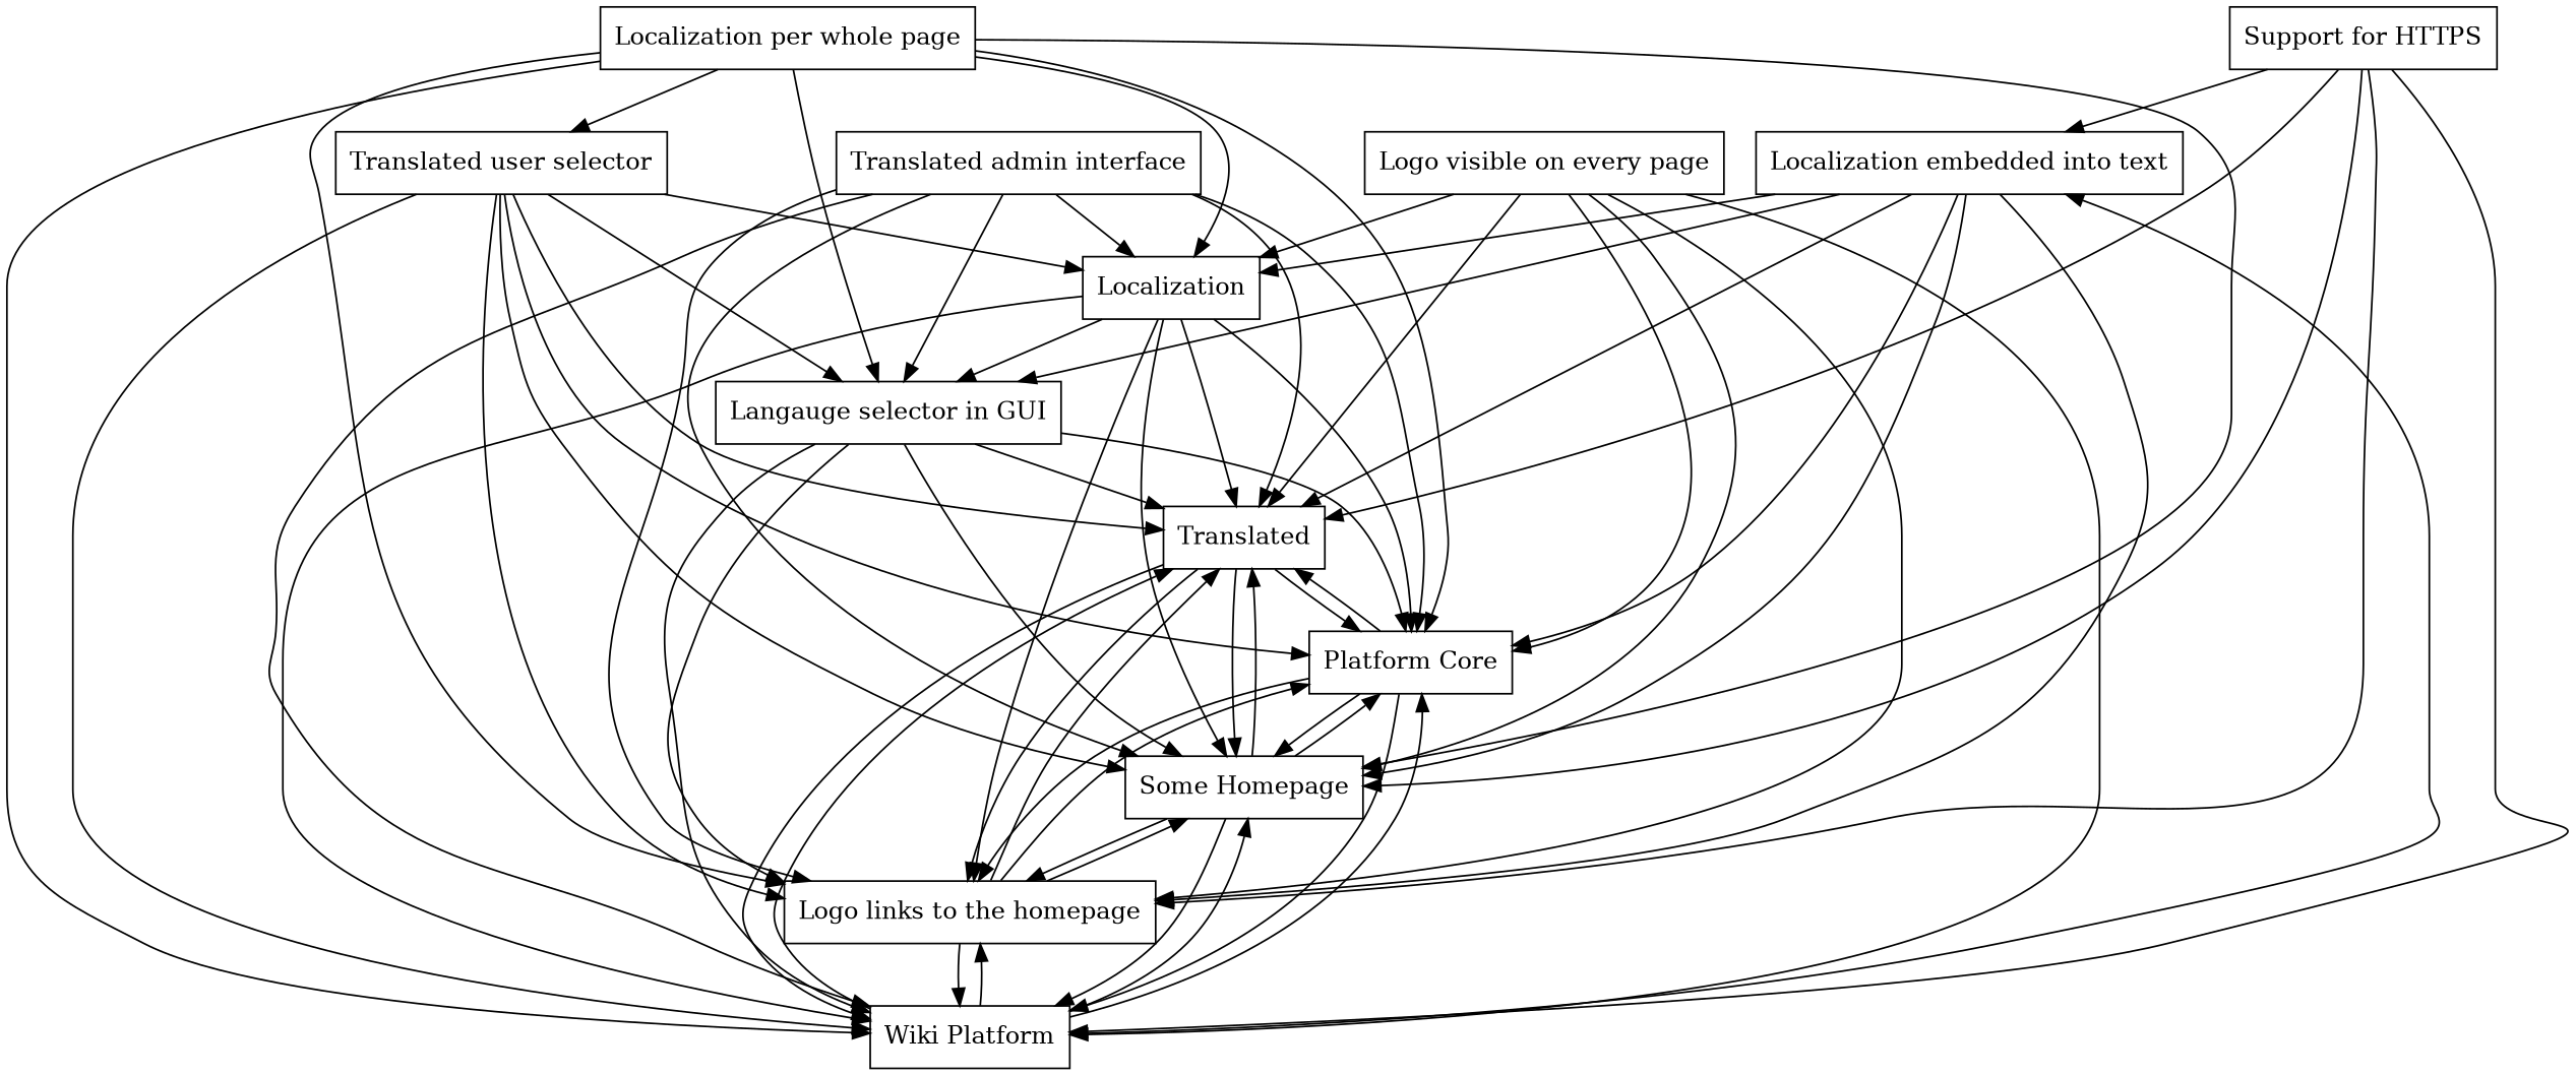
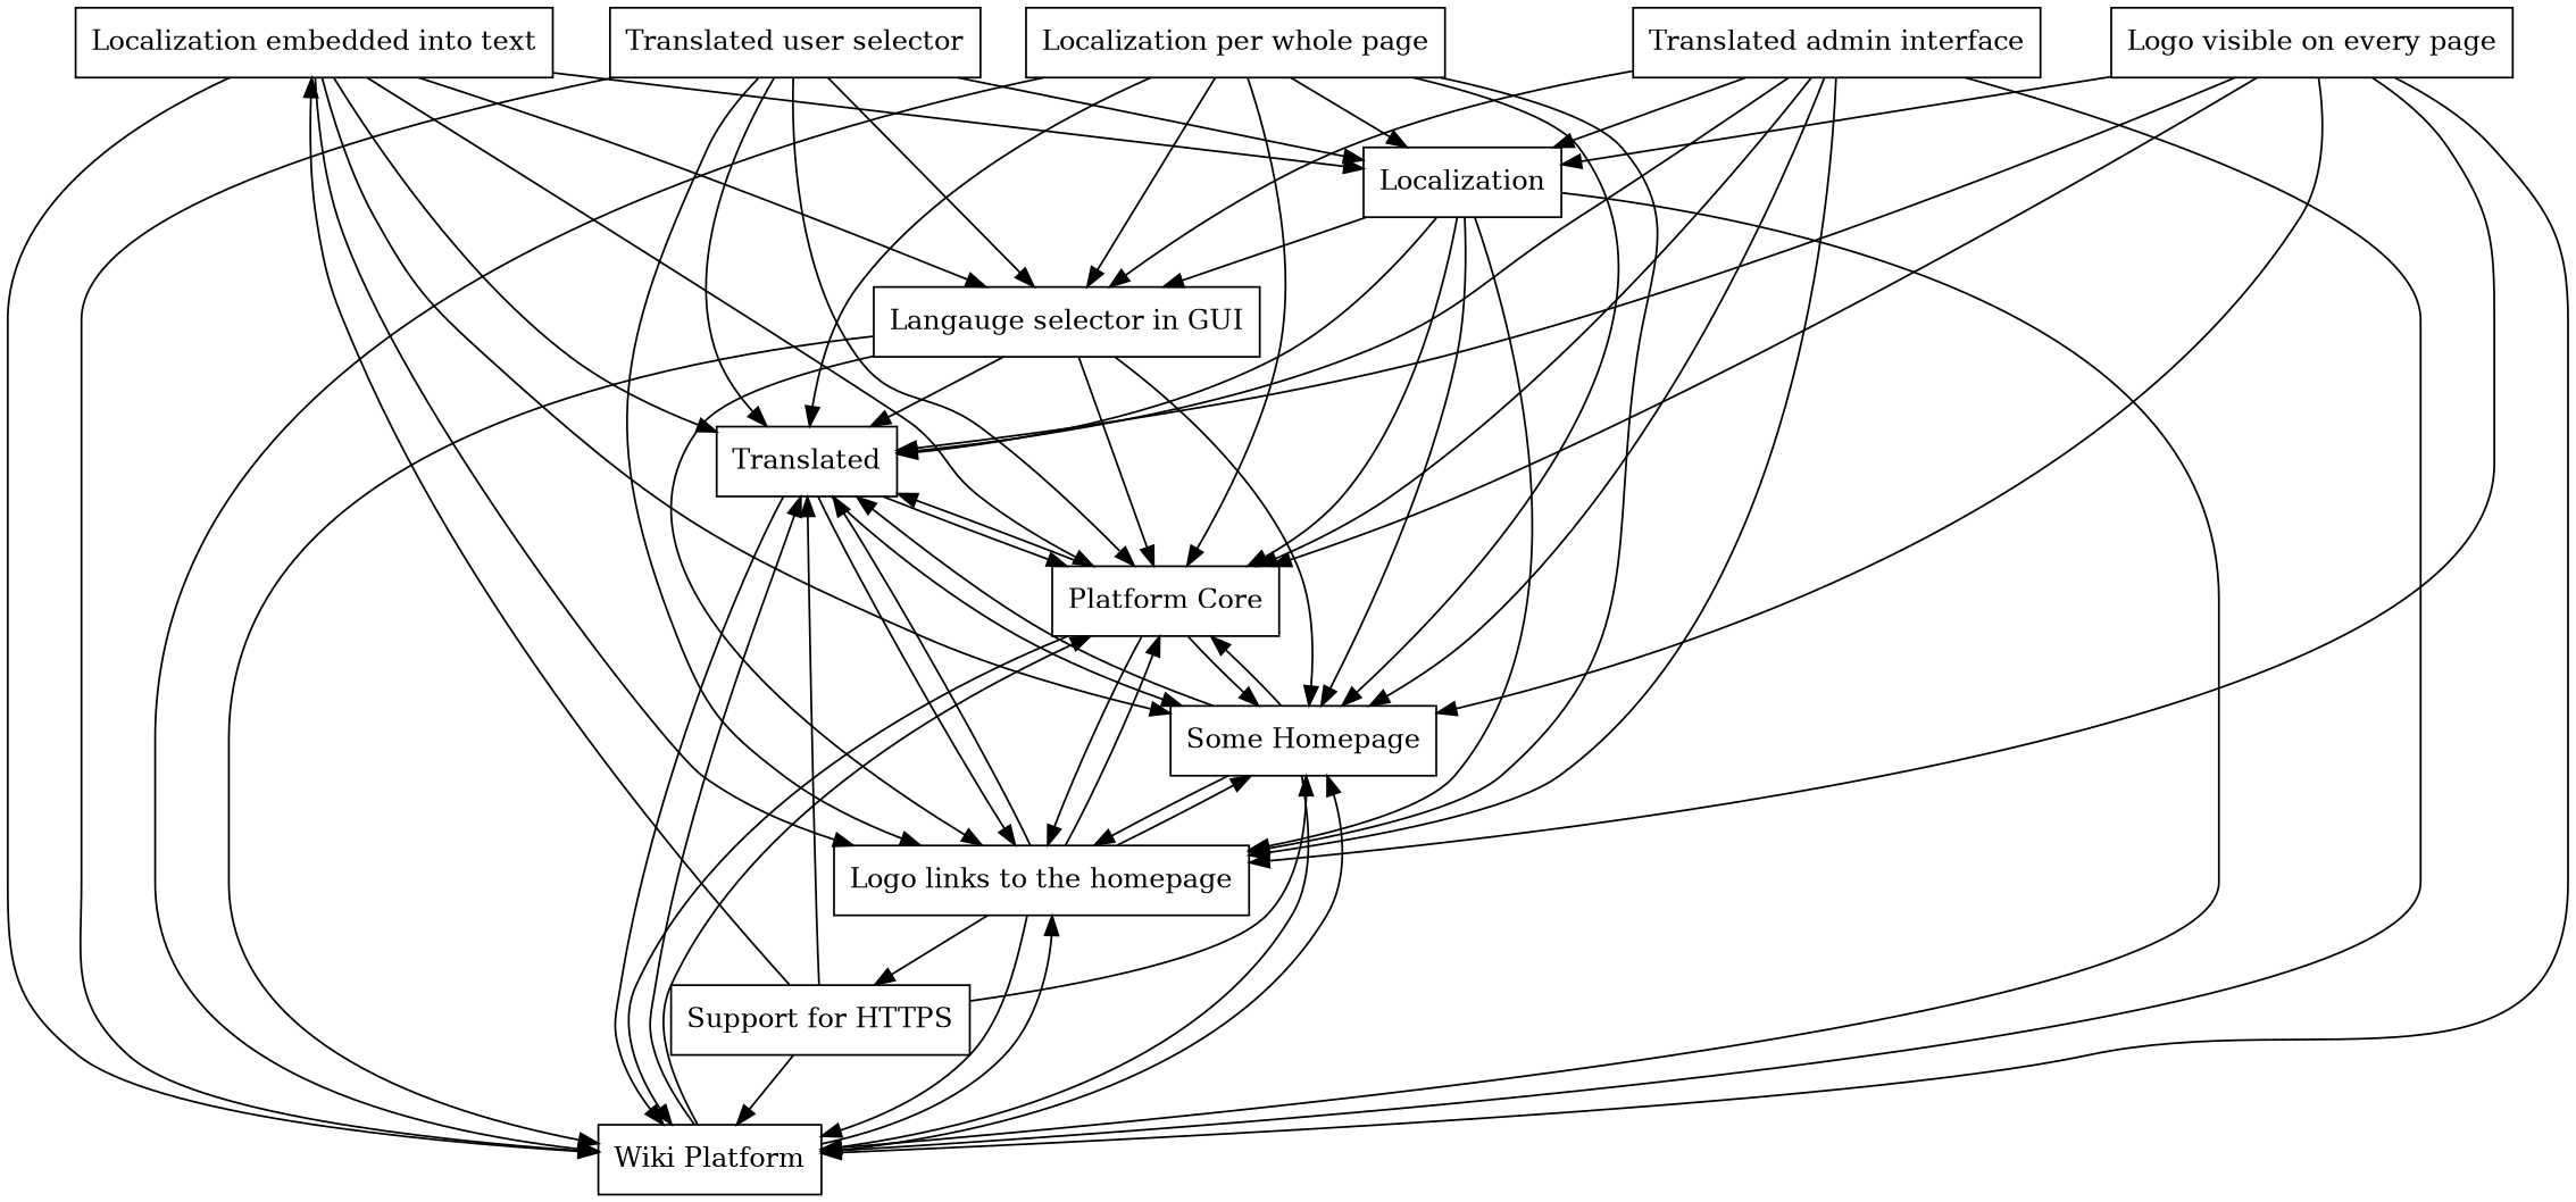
  digraph {
    rankdir=TB
    node [shape=box]
    edge [arrowhead=normal]
    n1 [label="Localization embedded into text"]
    n2 [label=Localization]
    n3 [label=Translated]
    n4 [label="Platform Core"]
    n5 [label="Wiki Platform"]
    n6 [label="Logo links to the homepage"]
    n7 [label="Langauge selector in GUI"]
    n8 [label="Some Homepage"]
    n9 [label="Support for HTTPS"]
    n10 [label="Translated user selector"]
    n11 [label="Translated admin interface"]
    n12 [label="Logo visible on every page"]
    n13 [label="Localization per whole page"]
    n1 -> n2
    n1 -> n3
    n1 -> n4
-   n5 -> n1
+   n1 -> n5
    n1 -> n6
    n1 -> n7
    n1 -> n8
    n2 -> n3
    n2 -> n4
    n2 -> n5
    n2 -> n6
    n2 -> n7
    n2 -> n8
    n3 -> n4
    n3 -> n5
    n3 -> n6
    n3 -> n8
    n4 -> n3
    n4 -> n5
    n4 -> n6
    n4 -> n8
    n5 -> n3
    n5 -> n4
    n5 -> n6
    n5 -> n8
    n6 -> n3
    n6 -> n4
    n6 -> n5
    n6 -> n8
    n7 -> n3
    n7 -> n4
    n7 -> n5
    n7 -> n6
    n7 -> n8
    n8 -> n3
    n8 -> n4
    n8 -> n5
    n8 -> n6
    n9 -> n1
    n9 -> n3
    n9 -> n5
-   n9 -> n6
+   n6 -> n9
    n9 -> n8
    n10 -> n2
    n10 -> n3
    n10 -> n4
    n10 -> n5
    n10 -> n6
    n10 -> n7
-   n10 -> n8
    n11 -> n2
    n11 -> n3
    n11 -> n4
    n11 -> n5
    n11 -> n6
    n11 -> n7
    n11 -> n8
    n12 -> n2
    n12 -> n3
    n12 -> n4
    n12 -> n5
    n12 -> n6
    n12 -> n8
    n13 -> n2
-   n13 -> n10
+   n13 -> n3
    n13 -> n4
    n13 -> n5
    n13 -> n6
    n13 -> n7
    n13 -> n8
  }
